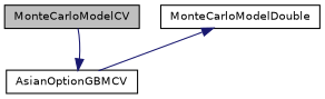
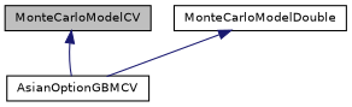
  digraph {
    node [color=black fontname=Helvetica fontsize=10 shape=record]
    edge [color=midnightblue dir=back fontname=Helvetica fontsize=10 labelfontname=Helvetica labelfontsize=10 style=solid]
    n1 [fillcolor=grey75 fontcolor=black height=0.2 label=MonteCarloModelCV style=filled width=0.4]
    n2 [height=0.2 label=AsianOptionGBMCV width=0.4]
    n3 [height=0.2 label=MonteCarloModelDouble width=0.4]
-   n2 -> n1
+   n1 -> n2
    n3 -> n2
  }
